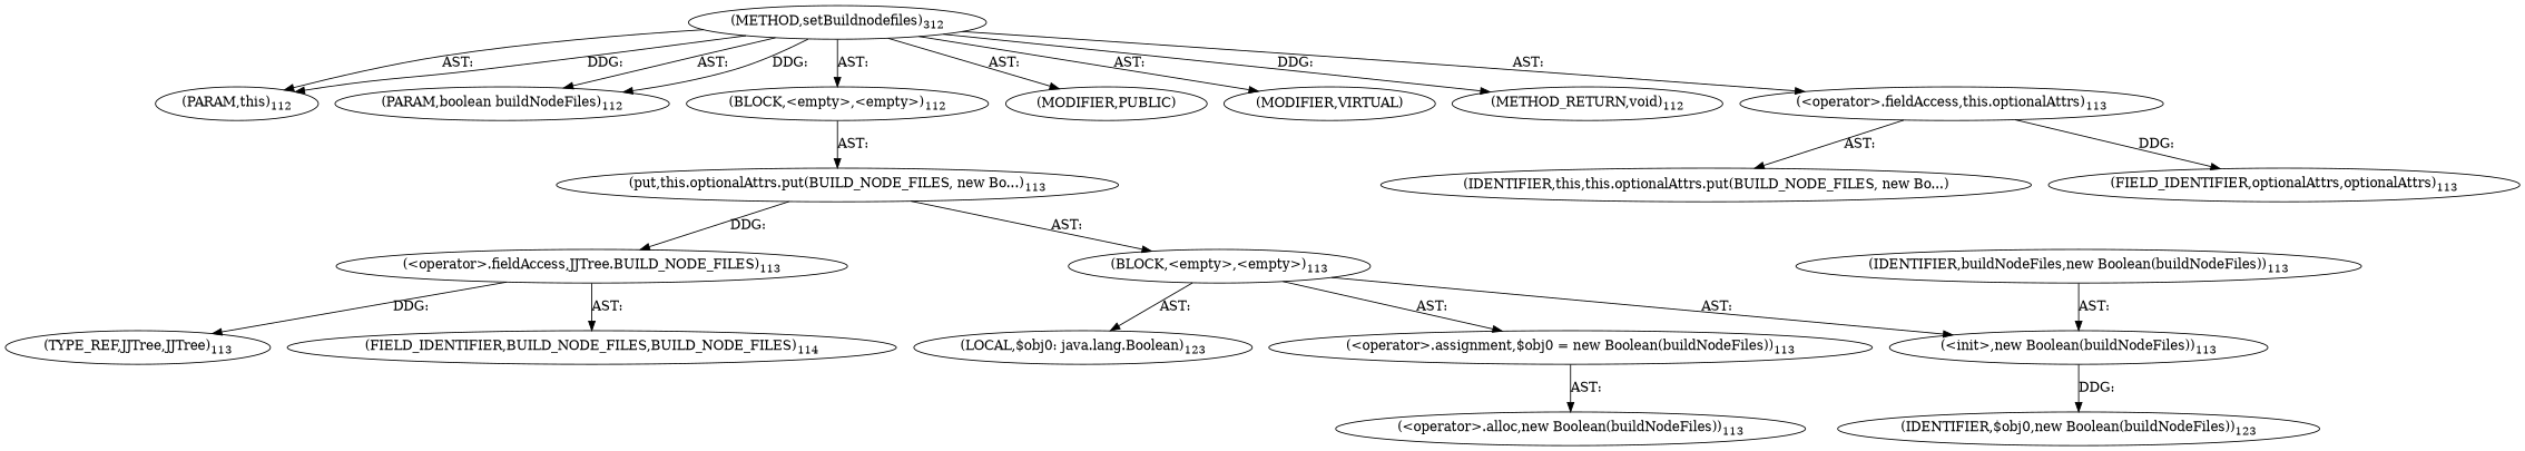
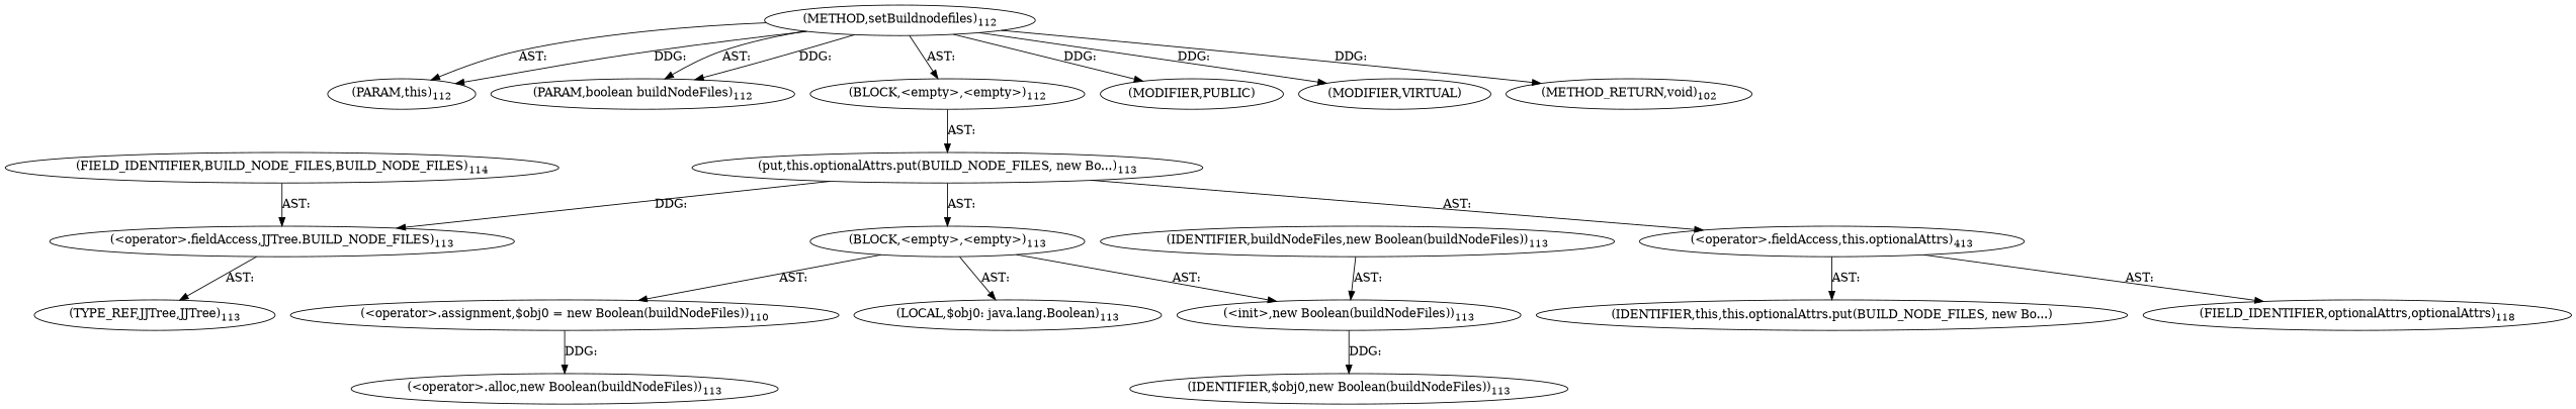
  digraph {
-   n1 [label=<(METHOD,setBuildnodefiles)<SUB>312</SUB>>]
+   n1 [label=<(METHOD,setBuildnodefiles)<SUB>112</SUB>>]
    n2 [label=<(PARAM,this)<SUB>112</SUB>>]
    n3 [label=<(PARAM,boolean buildNodeFiles)<SUB>112</SUB>>]
    n4 [label=<(BLOCK,&lt;empty&gt;,&lt;empty&gt;)<SUB>112</SUB>>]
    n5 [label=<(MODIFIER,PUBLIC)>]
    n6 [label=<(MODIFIER,VIRTUAL)>]
-   n7 [label=<(METHOD_RETURN,void)<SUB>112</SUB>>]
+   n7 [label=<(METHOD_RETURN,void)<SUB>102</SUB>>]
    n8 [label=<(put,this.optionalAttrs.put(BUILD_NODE_FILES, new Bo...)<SUB>113</SUB>>]
-   n9 [label=<(&lt;operator&gt;.fieldAccess,this.optionalAttrs)<SUB>113</SUB>>]
+   n9 [label=<(&lt;operator&gt;.fieldAccess,this.optionalAttrs)<SUB>413</SUB>>]
    n10 [label=<(&lt;operator&gt;.fieldAccess,JJTree.BUILD_NODE_FILES)<SUB>113</SUB>>]
    n11 [label=<(BLOCK,&lt;empty&gt;,&lt;empty&gt;)<SUB>113</SUB>>]
    n12 [label=<(IDENTIFIER,this,this.optionalAttrs.put(BUILD_NODE_FILES, new Bo...)>]
-   n13 [label=<(FIELD_IDENTIFIER,optionalAttrs,optionalAttrs)<SUB>113</SUB>>]
+   n13 [label=<(FIELD_IDENTIFIER,optionalAttrs,optionalAttrs)<SUB>118</SUB>>]
    n14 [label=<(TYPE_REF,JJTree,JJTree)<SUB>113</SUB>>]
    n15 [label=<(FIELD_IDENTIFIER,BUILD_NODE_FILES,BUILD_NODE_FILES)<SUB>114</SUB>>]
-   n16 [label=<(LOCAL,$obj0: java.lang.Boolean)<SUB>123</SUB>>]
-   n17 [label=<(&lt;operator&gt;.assignment,$obj0 = new Boolean(buildNodeFiles))<SUB>113</SUB>>]
+   n16 [label=<(LOCAL,$obj0: java.lang.Boolean)<SUB>113</SUB>>]
+   n17 [label=<(&lt;operator&gt;.assignment,$obj0 = new Boolean(buildNodeFiles))<SUB>110</SUB>>]
    n18 [label=<(&lt;init&gt;,new Boolean(buildNodeFiles))<SUB>113</SUB>>]
    n19 [label=<(&lt;operator&gt;.alloc,new Boolean(buildNodeFiles))<SUB>113</SUB>>]
-   n20 [label=<(IDENTIFIER,$obj0,new Boolean(buildNodeFiles))<SUB>123</SUB>>]
+   n20 [label=<(IDENTIFIER,$obj0,new Boolean(buildNodeFiles))<SUB>113</SUB>>]
    n21 [label=<(IDENTIFIER,buildNodeFiles,new Boolean(buildNodeFiles))<SUB>113</SUB>>]
    n1 -> n2 [label="AST: "]
    n1 -> n2 [label="DDG: "]
    n1 -> n3 [label="AST: "]
    n1 -> n3 [label="DDG: "]
    n1 -> n4 [label="AST: "]
-   n1 -> n5 [label="AST: "]
-   n1 -> n6 [label="AST: "]
+   n1 -> n5 [label="DDG: "]
+   n1 -> n6 [label="DDG: "]
    n1 -> n7 [label="DDG: "]
    n4 -> n8 [label="AST: "]
-   n1 -> n9 [label="AST: "]
+   n8 -> n9 [label="AST: "]
    n8 -> n10 [label="DDG: "]
    n8 -> n11 [label="AST: "]
    n9 -> n12 [label="AST: "]
-   n9 -> n13 [label="DDG: "]
-   n10 -> n14 [label="DDG: "]
-   n10 -> n15 [label="AST: "]
+   n9 -> n13 [label="AST: "]
+   n10 -> n14 [label="AST: "]
+   n15 -> n10 [label="AST: "]
    n11 -> n16 [label="AST: "]
    n11 -> n17 [label="AST: "]
    n11 -> n18 [label="AST: "]
-   n17 -> n19 [label="AST: "]
+   n17 -> n19 [label="DDG: "]
    n18 -> n20 [label="DDG: "]
    n21 -> n18 [label="AST: "]
  }
